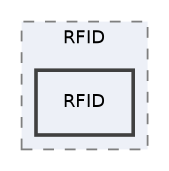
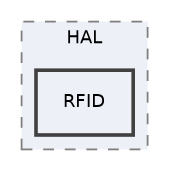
  digraph {
    compound=true
    n1 [color=grey25 fillcolor="#edf0f7" fontname=Helvetica fontsize=10 label=RFID shape=box style="filled,bold,"]
    subgraph cluster_1 {
      bgcolor="#edf0f7"
      fontname=Helvetica
      fontsize=10
-     label=RFID
+     label=HAL
      pencolor=grey50
      style="filled,dashed,"
      n1
    }
  }
